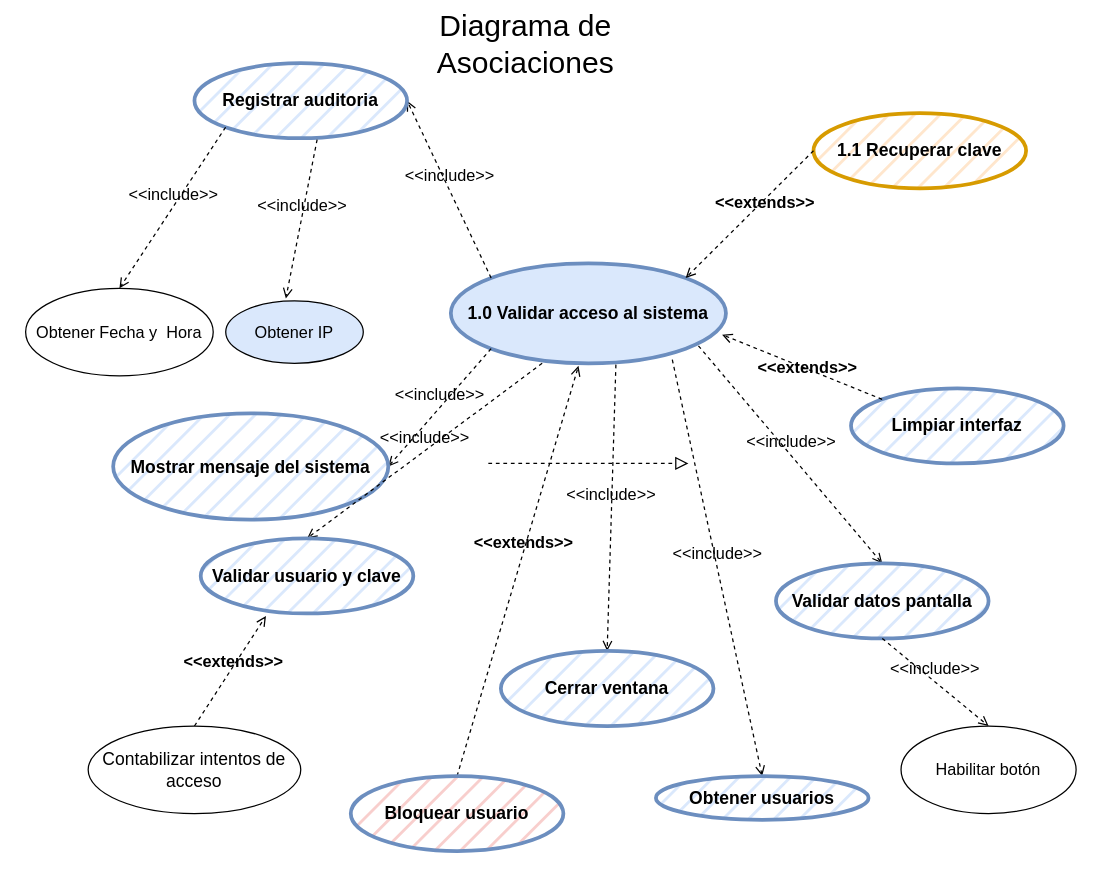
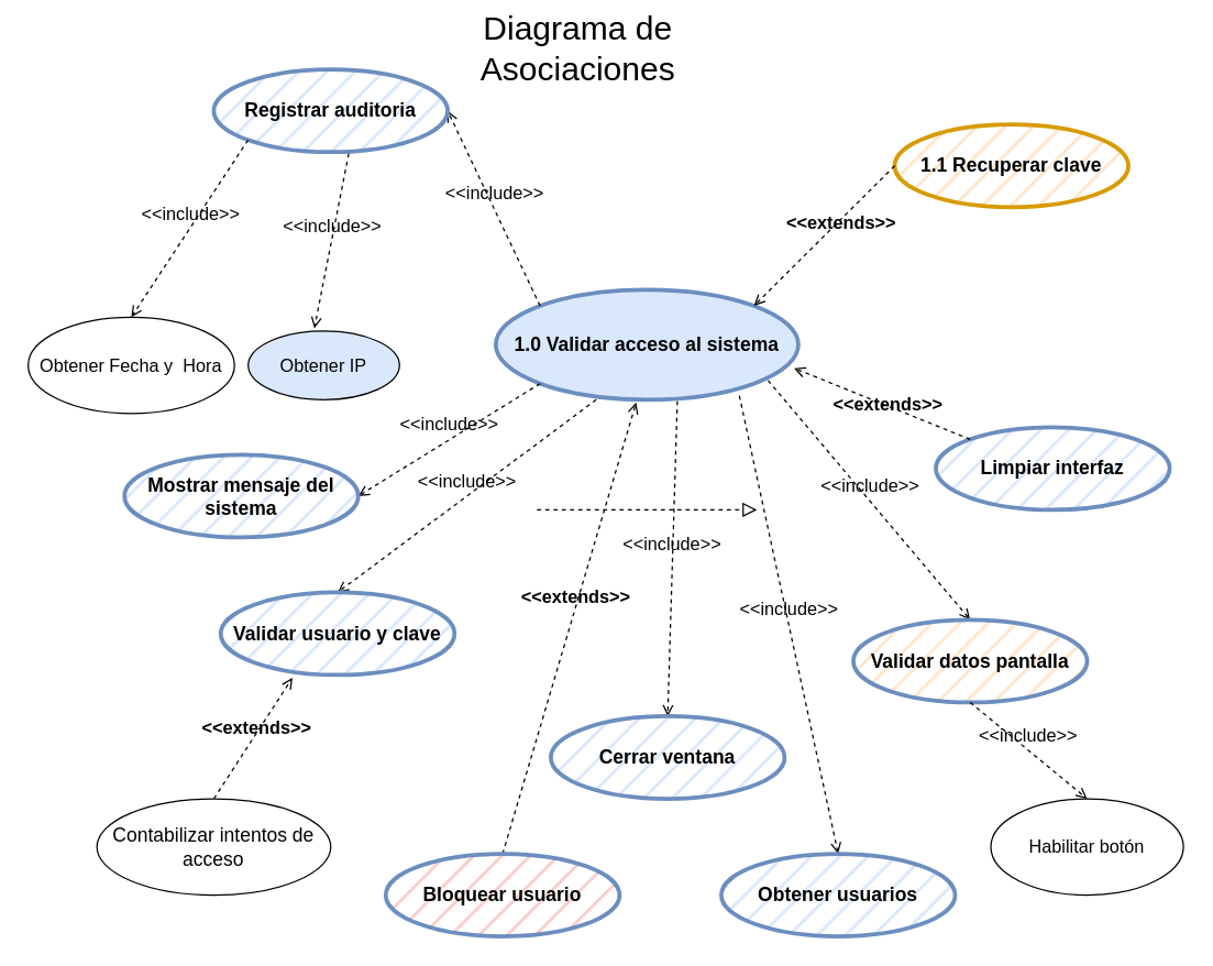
  <mxCell id="0" />
  <mxCell id="1" parent="0" />
  <mxCell id="2" value="&lt;font style=&quot;font-size: 24px;&quot;&gt;Diagrama de Asociaciones&lt;/font&gt;" style="text;html=1;align=center;verticalAlign=middle;whiteSpace=wrap;rounded=0;" vertex="1" parent="1"><mxGeometry x="390" y="20" width="60" height="30" as="geometry" /></mxCell>
  <mxCell id="3" value="&lt;span style=&quot;font-size: 14px;&quot;&gt;&lt;b&gt;1.0 Validar acceso al sistema&lt;/b&gt;&lt;/span&gt;" style="ellipse;whiteSpace=wrap;html=1;fillColor=#dae8fc;strokeColor=#6c8ebf;strokeWidth=3;" vertex="1" parent="1"><mxGeometry x="360" y="210" width="220" height="80" as="geometry" /></mxCell>
  <mxCell id="4" value="&amp;lt;&amp;lt;include&amp;gt;&amp;gt;" style="html=1;verticalAlign=bottom;labelBackgroundColor=none;endArrow=open;endFill=0;dashed=1;rounded=0;fontSize=13;exitX=0;exitY=1;exitDx=0;exitDy=0;entryX=1;entryY=0.5;entryDx=0;entryDy=0;" edge="1" parent="1" source="3" target="5"><mxGeometry width="160" relative="1" as="geometry"><mxPoint x="440" y="330" as="sourcePoint" /><mxPoint x="440" y="430" as="targetPoint" /></mxGeometry></mxCell>
- <mxCell id="5" value="&lt;span style=&quot;font-size: 14px;&quot;&gt;&lt;b&gt;Mostrar mensaje del sistema&lt;/b&gt;&lt;/span&gt;" style="ellipse;whiteSpace=wrap;html=1;fillColor=#dae8fc;strokeColor=#6c8ebf;strokeWidth=3;fillStyle=hatch;" vertex="1" parent="1"><mxGeometry x="90" y="330" width="220" height="85" as="geometry" /></mxCell>
+ <mxCell id="5" value="&lt;span style=&quot;font-size: 14px;&quot;&gt;&lt;b&gt;Mostrar mensaje del sistema&lt;/b&gt;&lt;/span&gt;" style="ellipse;whiteSpace=wrap;html=1;fillColor=#dae8fc;strokeColor=#6c8ebf;strokeWidth=3;fillStyle=hatch;" vertex="1" parent="1"><mxGeometry x="90" y="330" width="170" height="60" as="geometry" /></mxCell>
  <mxCell id="6" value="&amp;lt;&amp;lt;include&amp;gt;&amp;gt;" style="html=1;verticalAlign=bottom;labelBackgroundColor=none;endArrow=open;endFill=0;dashed=1;rounded=0;fontSize=13;exitX=0.332;exitY=1;exitDx=0;exitDy=0;entryX=0.5;entryY=0;entryDx=0;entryDy=0;exitPerimeter=0;" edge="1" parent="1" target="7" source="3"><mxGeometry width="160" relative="1" as="geometry"><mxPoint x="512" y="334" as="sourcePoint" /><mxPoint x="560" y="496" as="targetPoint" /></mxGeometry></mxCell>
  <mxCell id="7" value="&lt;span style=&quot;font-size: 14px;&quot;&gt;&lt;b&gt;Validar usuario y clave&lt;/b&gt;&lt;/span&gt;" style="ellipse;whiteSpace=wrap;html=1;fillColor=#dae8fc;strokeColor=#6c8ebf;strokeWidth=3;fillStyle=hatch;" vertex="1" parent="1"><mxGeometry x="160" y="430" width="170" height="60" as="geometry" /></mxCell>
  <mxCell id="8" value="&amp;lt;&amp;lt;extends&amp;gt;&amp;gt;" style="html=1;verticalAlign=bottom;labelBackgroundColor=none;endArrow=open;endFill=0;dashed=1;rounded=0;fontSize=13;exitX=0.5;exitY=0;exitDx=0;exitDy=0;entryX=0.464;entryY=1.025;entryDx=0;entryDy=0;entryPerimeter=0;fontStyle=1" edge="1" parent="1" target="3" source="9"><mxGeometry x="0.073" y="-1" width="160" relative="1" as="geometry"><mxPoint x="712" y="340" as="sourcePoint" /><mxPoint x="480" y="340" as="targetPoint" /><mxPoint as="offset" /></mxGeometry></mxCell>
  <mxCell id="9" value="&lt;span style=&quot;font-size: 14px;&quot;&gt;&lt;b&gt;Bloquear usuario&lt;/b&gt;&lt;/span&gt;" style="ellipse;whiteSpace=wrap;html=1;fillColor=#f8cecc;strokeColor=#6c8ebf;strokeWidth=3;fillStyle=hatch;" vertex="1" parent="1"><mxGeometry x="280" y="620" width="170" height="60" as="geometry" /></mxCell>
  <mxCell id="10" value="&amp;lt;&amp;lt;include&amp;gt;&amp;gt;" style="html=1;verticalAlign=bottom;labelBackgroundColor=none;endArrow=open;endFill=0;dashed=1;rounded=0;fontSize=13;exitX=0.6;exitY=1.013;exitDx=0;exitDy=0;entryX=0.5;entryY=0;entryDx=0;entryDy=0;exitPerimeter=0;" edge="1" parent="1" target="11" source="3"><mxGeometry width="160" relative="1" as="geometry"><mxPoint x="882" y="298" as="sourcePoint" /><mxPoint x="930" y="460" as="targetPoint" /></mxGeometry></mxCell>
  <mxCell id="11" value="&lt;b style=&quot;font-size: 14px;&quot;&gt;Cerrar ventana&lt;/b&gt;" style="ellipse;whiteSpace=wrap;html=1;fillColor=#dae8fc;strokeColor=#6c8ebf;strokeWidth=3;fillStyle=hatch;" vertex="1" parent="1"><mxGeometry x="400" y="520" width="170" height="60" as="geometry" /></mxCell>
  <mxCell id="12" value="&amp;lt;&amp;lt;include&amp;gt;&amp;gt;" style="html=1;verticalAlign=bottom;labelBackgroundColor=none;endArrow=open;endFill=0;dashed=1;rounded=0;fontSize=13;entryX=0.5;entryY=0;entryDx=0;entryDy=0;exitX=0.805;exitY=0.963;exitDx=0;exitDy=0;exitPerimeter=0;" edge="1" parent="1" target="13" source="3"><mxGeometry width="160" relative="1" as="geometry"><mxPoint x="620" y="590" as="sourcePoint" /><mxPoint x="1115" y="502" as="targetPoint" /></mxGeometry></mxCell>
- <mxCell id="13" value="&lt;b style=&quot;font-size: 14px;&quot;&gt;Obtener usuarios&lt;/b&gt;" style="ellipse;whiteSpace=wrap;html=1;fillColor=#dae8fc;strokeColor=#6c8ebf;strokeWidth=3;fillStyle=hatch;" vertex="1" parent="1"><mxGeometry x="524" y="620" width="170" height="35" as="geometry" /></mxCell>
+ <mxCell id="13" value="&lt;b style=&quot;font-size: 14px;&quot;&gt;Obtener usuarios&lt;/b&gt;" style="ellipse;whiteSpace=wrap;html=1;fillColor=#dae8fc;strokeColor=#6c8ebf;strokeWidth=3;fillStyle=hatch;" vertex="1" parent="1"><mxGeometry x="524" y="620" width="170" height="60" as="geometry" /></mxCell>
  <mxCell id="14" value="&lt;b style=&quot;font-size: 14px;&quot;&gt;1.1 Recuperar clave&lt;/b&gt;" style="ellipse;whiteSpace=wrap;html=1;fillColor=#ffe6cc;strokeColor=#d79b00;strokeWidth=3;fillStyle=hatch;" vertex="1" parent="1"><mxGeometry x="650" y="90" width="170" height="60" as="geometry" /></mxCell>
  <mxCell id="15" value="&amp;lt;&amp;lt;include&amp;gt;&amp;gt;" style="html=1;verticalAlign=bottom;labelBackgroundColor=none;endArrow=open;endFill=0;dashed=1;rounded=0;fontSize=13;entryX=0.5;entryY=0;entryDx=0;entryDy=0;exitX=0.9;exitY=0.825;exitDx=0;exitDy=0;exitPerimeter=0;" edge="1" parent="1" target="16" source="3"><mxGeometry width="160" relative="1" as="geometry"><mxPoint x="715" y="294" as="sourcePoint" /><mxPoint x="1210" y="206" as="targetPoint" /></mxGeometry></mxCell>
- <mxCell id="16" value="&lt;b style=&quot;font-size: 14px;&quot;&gt;Validar datos pantalla&lt;/b&gt;" style="ellipse;whiteSpace=wrap;html=1;fillColor=#dae8fc;strokeColor=#6c8ebf;strokeWidth=3;fillStyle=hatch;" vertex="1" parent="1"><mxGeometry x="620" y="450" width="170" height="60" as="geometry" /></mxCell>
+ <mxCell id="16" value="&lt;b style=&quot;font-size: 14px;&quot;&gt;Validar datos pantalla&lt;/b&gt;" style="ellipse;whiteSpace=wrap;html=1;fillColor=#ffe6cc;strokeColor=#6c8ebf;strokeWidth=3;fillStyle=hatch;" vertex="1" parent="1"><mxGeometry x="620" y="450" width="170" height="60" as="geometry" /></mxCell>
  <mxCell id="17" value="&amp;lt;&amp;lt;extends&amp;gt;&amp;gt;" style="html=1;verticalAlign=bottom;labelBackgroundColor=none;endArrow=open;endFill=0;dashed=1;rounded=0;fontSize=13;entryX=1;entryY=0;entryDx=0;entryDy=0;exitX=0;exitY=0.5;exitDx=0;exitDy=0;fontStyle=1" edge="1" parent="1" source="14" target="3"><mxGeometry x="-0.109" y="9" width="160" relative="1" as="geometry"><mxPoint x="750" y="310" as="sourcePoint" /><mxPoint x="526" y="288" as="targetPoint" /><mxPoint as="offset" /></mxGeometry></mxCell>
  <mxCell id="18" value="&lt;span style=&quot;font-size: 14px;&quot;&gt;&lt;b&gt;Limpiar interfaz&lt;/b&gt;&lt;/span&gt;" style="ellipse;whiteSpace=wrap;html=1;fillColor=#dae8fc;strokeColor=#6c8ebf;strokeWidth=3;fillStyle=hatch;" vertex="1" parent="1"><mxGeometry x="680" y="310" width="170" height="60" as="geometry" /></mxCell>
  <mxCell id="19" value="&amp;lt;&amp;lt;extends&amp;gt;&amp;gt;" style="html=1;verticalAlign=bottom;labelBackgroundColor=none;endArrow=open;endFill=0;dashed=1;rounded=0;fontSize=13;exitX=0;exitY=0;exitDx=0;exitDy=0;entryX=0.986;entryY=0.713;entryDx=0;entryDy=0;entryPerimeter=0;fontStyle=1" edge="1" parent="1" source="18" target="3"><mxGeometry x="-0.112" y="9" width="160" relative="1" as="geometry"><mxPoint x="580" y="656" as="sourcePoint" /><mxPoint x="700" y="320" as="targetPoint" /><mxPoint as="offset" /></mxGeometry></mxCell>
  <mxCell id="20" value="&amp;lt;&amp;lt;include&amp;gt;&amp;gt;" style="html=1;verticalAlign=bottom;labelBackgroundColor=none;endArrow=open;endFill=0;dashed=1;rounded=0;fontSize=13;exitX=0;exitY=0;exitDx=0;exitDy=0;entryX=1;entryY=0.5;entryDx=0;entryDy=0;" edge="1" parent="1" target="21" source="3"><mxGeometry width="160" relative="1" as="geometry"><mxPoint x="370" y="160" as="sourcePoint" /><mxPoint x="270" y="160" as="targetPoint" /></mxGeometry></mxCell>
  <mxCell id="21" value="&lt;span style=&quot;font-size: 14px;&quot;&gt;&lt;b&gt;Registrar auditoria&lt;/b&gt;&lt;/span&gt;" style="ellipse;whiteSpace=wrap;html=1;fillColor=#dae8fc;strokeColor=#6c8ebf;strokeWidth=3;fillStyle=hatch;" vertex="1" parent="1"><mxGeometry x="155" y="50" width="170" height="60" as="geometry" /></mxCell>
  <mxCell id="22" value="Obtener Fecha y&amp;nbsp; Hora" style="ellipse;whiteSpace=wrap;html=1;fontSize=13;" vertex="1" parent="1"><mxGeometry x="20" y="230" width="150" height="70" as="geometry" /></mxCell>
  <mxCell id="23" value="Obtener IP" style="ellipse;whiteSpace=wrap;html=1;fontSize=13;fillColor=#dae8fc;" vertex="1" parent="1"><mxGeometry x="180" y="240" width="110" height="50" as="geometry" /></mxCell>
  <mxCell id="24" value="&amp;lt;&amp;lt;include&amp;gt;&amp;gt;" style="html=1;verticalAlign=bottom;labelBackgroundColor=none;endArrow=open;endFill=0;dashed=1;rounded=0;fontSize=13;exitX=0;exitY=1;exitDx=0;exitDy=0;entryX=0.5;entryY=0;entryDx=0;entryDy=0;" edge="1" parent="1" source="21" target="22"><mxGeometry width="160" relative="1" as="geometry"><mxPoint x="160" y="184" as="sourcePoint" /><mxPoint x="58" y="226" as="targetPoint" /></mxGeometry></mxCell>
  <mxCell id="25" value="&amp;lt;&amp;lt;include&amp;gt;&amp;gt;" style="html=1;verticalAlign=bottom;labelBackgroundColor=none;endArrow=open;endFill=0;dashed=1;rounded=0;fontSize=13;exitX=0.577;exitY=1.017;exitDx=0;exitDy=0;entryX=0.437;entryY=-0.038;entryDx=0;entryDy=0;entryPerimeter=0;exitPerimeter=0;" edge="1" parent="1" source="21" target="23"><mxGeometry width="160" relative="1" as="geometry"><mxPoint x="145" y="161" as="sourcePoint" /><mxPoint x="60" y="235" as="targetPoint" /></mxGeometry></mxCell>
  <mxCell id="26" value="Habilitar botón" style="ellipse;whiteSpace=wrap;html=1;fontSize=13;" vertex="1" parent="1"><mxGeometry x="720" y="580" width="140" height="70" as="geometry" /></mxCell>
  <mxCell id="27" value="&amp;lt;&amp;lt;include&amp;gt;&amp;gt;" style="html=1;verticalAlign=bottom;labelBackgroundColor=none;endArrow=open;endFill=0;dashed=1;rounded=0;fontSize=13;entryX=0.5;entryY=0;entryDx=0;entryDy=0;exitX=0.5;exitY=1;exitDx=0;exitDy=0;" edge="1" parent="1" source="16" target="26"><mxGeometry width="160" relative="1" as="geometry"><mxPoint x="720" y="520" as="sourcePoint" /><mxPoint x="877" y="694" as="targetPoint" /></mxGeometry></mxCell>
  <mxCell id="28" value="&amp;lt;&amp;lt;extends&amp;gt;&amp;gt;" style="html=1;verticalAlign=bottom;labelBackgroundColor=none;endArrow=open;endFill=0;dashed=1;rounded=0;fontSize=13;exitX=0.5;exitY=0;exitDx=0;exitDy=0;entryX=0.307;entryY=1.034;entryDx=0;entryDy=0;fontStyle=1;entryPerimeter=0;" edge="1" parent="1" source="29" target="7"><mxGeometry x="-0.042" y="-4" width="160" relative="1" as="geometry"><mxPoint x="472" y="378" as="sourcePoint" /><mxPoint x="222" y="330" as="targetPoint" /><mxPoint y="-1" as="offset" /></mxGeometry></mxCell>
  <mxCell id="29" value="&lt;span style=&quot;font-size: 14px;&quot;&gt;&lt;span&gt;Contabilizar intentos de acceso&lt;/span&gt;&lt;/span&gt;" style="ellipse;whiteSpace=wrap;html=1;strokeWidth=1;fillStyle=hatch;fontStyle=0" vertex="1" parent="1"><mxGeometry x="70" y="580" width="170" height="70" as="geometry" /></mxCell>
  <mxCell id="30" value="" style="endArrow=block;startArrow=none;endFill=0;startFill=0;endSize=8;html=1;verticalAlign=bottom;dashed=1;labelBackgroundColor=none;rounded=0;" edge="1" parent="1"><mxGeometry width="160" relative="1" as="geometry"><mxPoint x="390" y="370" as="sourcePoint" /><mxPoint x="550" y="370" as="targetPoint" /></mxGeometry></mxCell>
